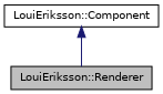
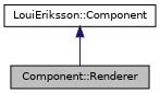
  digraph {
    node [color=black fontname=Helvetica fontsize=10 shape=record style=filled]
-   n1 [fillcolor=grey75 fontcolor=black height=0.2 label="LouiEriksson::Renderer" width=0.4]
+   n1 [fillcolor=grey75 fontcolor=black height=0.2 label="Component::Renderer" width=0.4]
    n2 [fillcolor=white height=0.2 label="LouiEriksson::Component" width=0.4]
    n2 -> n1 [color=midnightblue dir=back fontname=Helvetica fontsize=10 labelfontname=Helvetica labelfontsize=10 style=solid]
  }
